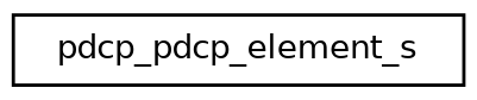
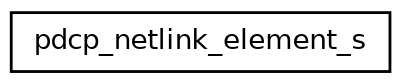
  digraph {
    rankdir=LR
-   n1 [color=black fillcolor=white fontname=Helvetica fontsize=10 height=0.2 label=pdcp_pdcp_element_s shape=record style=filled width=0.4]
+   n1 [color=black fillcolor=white fontname=Helvetica fontsize=10 height=0.2 label=pdcp_netlink_element_s shape=record style=filled width=0.4]
  }
